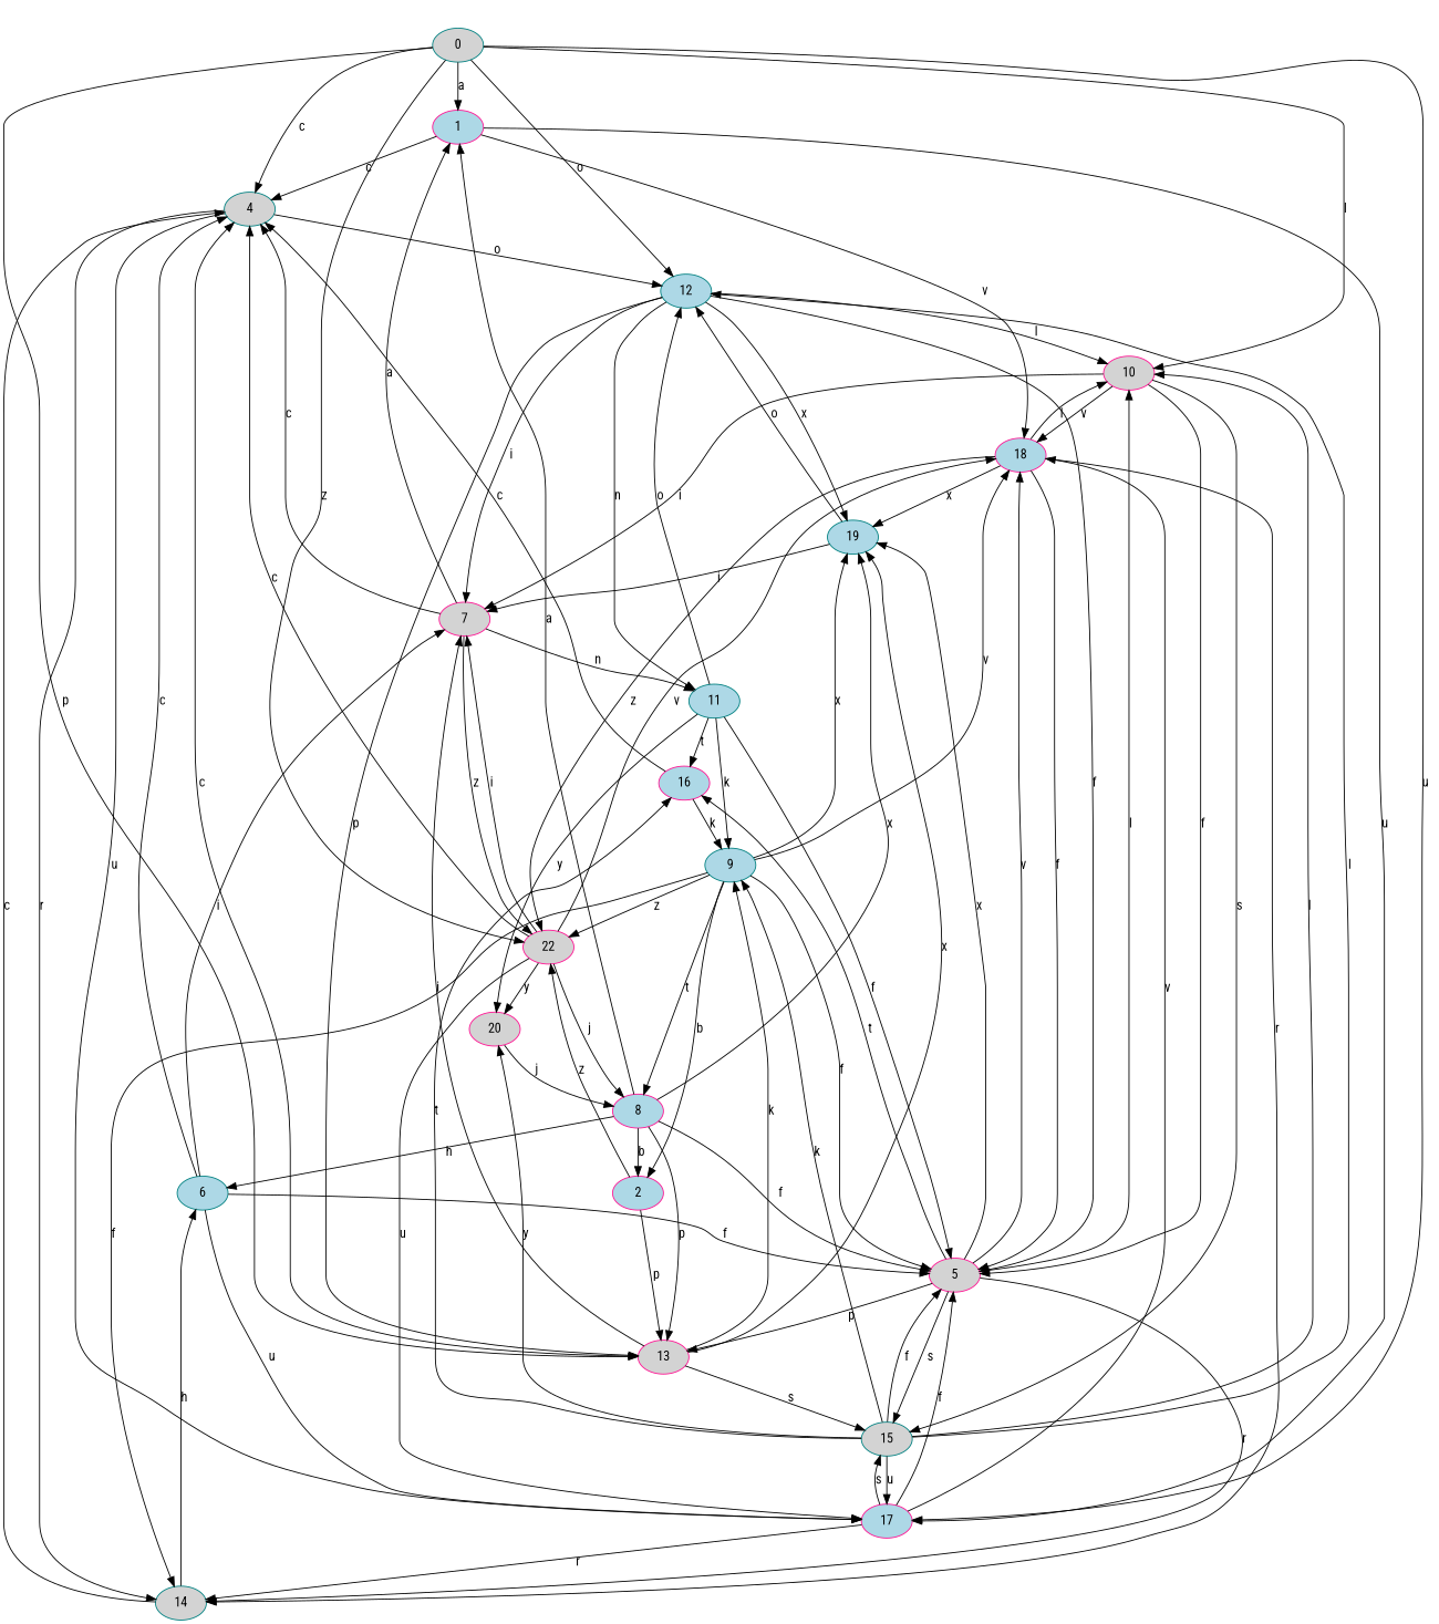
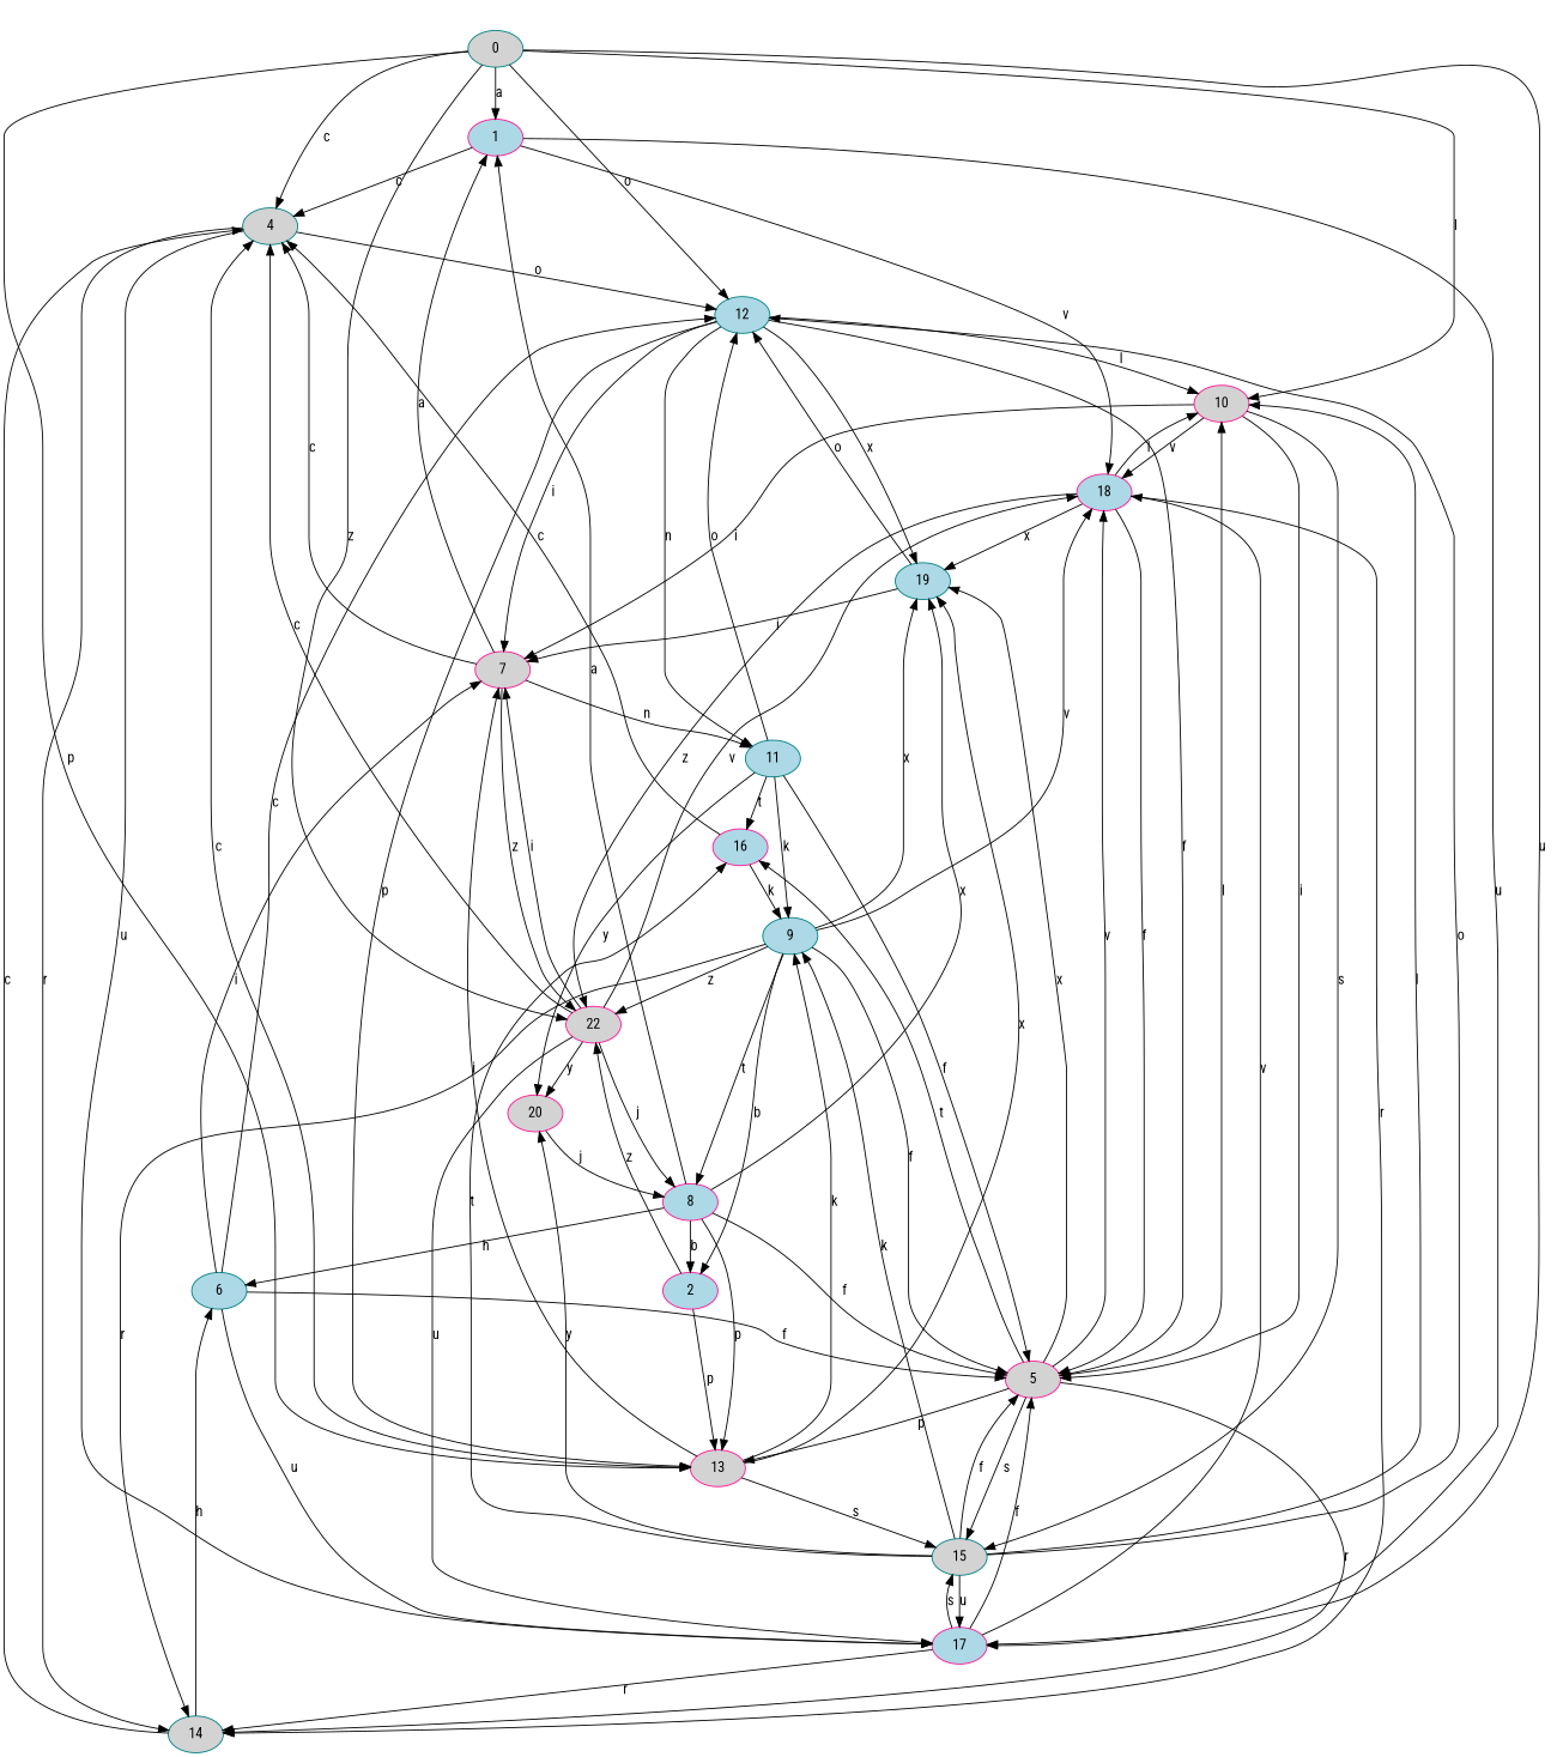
  strict digraph {
    fontname="Roboto Condensed"
    node [color=deeppink fillcolor=lightblue fontname="Roboto Condensed" style=filled]
    edge [fontname="Roboto Condensed"]
    0 [color=teal fillcolor=lightgrey]
    1
    4 [color=teal fillcolor=lightgrey]
    10 [fillcolor=lightgrey]
    12 [color=teal]
    13 [fillcolor=lightgrey]
    17
    22 [fillcolor=lightgrey]
    18
    14 [color=teal fillcolor=lightgrey]
    5 [fillcolor=lightgrey]
    15 [color=teal fillcolor=lightgrey]
    7 [fillcolor=lightgrey]
    19 [color=teal]
    11 [color=teal]
    9 [color=teal]
    8
    20 [fillcolor=lightgrey]
    2
    6 [color=teal]
    16
    0 -> 1 [label=a]
    0 -> 4 [label=c]
    0 -> 10 [label=l]
    0 -> 12 [label=o]
    0 -> 13 [label=p]
    0 -> 17 [label=u]
    0 -> 22 [label=z]
    1 -> 4 [label=c]
    1 -> 17 [label=u]
    1 -> 18 [label=v]
    4 -> 12 [label=o]
    4 -> 17 [label=u]
    4 -> 14 [label=r]
    10 -> 18 [label=v]
-   10 -> 5 [label=f]
+   10 -> 5 [label=i]
    10 -> 15 [label=s]
    10 -> 7 [label=i]
    12 -> 10 [label=l]
    12 -> 13 [label=p]
    12 -> 5 [label=f]
    12 -> 7 [label=i]
    12 -> 19 [label=x]
    12 -> 11 [label=n]
    13 -> 4 [label=c]
    13 -> 15 [label=s]
    13 -> 7 [label=i]
    13 -> 19 [label=x]
    13 -> 9 [label=k]
    17 -> 18 [label=v]
    17 -> 14 [label=r]
    17 -> 5 [label=f]
    17 -> 15 [label=s]
    22 -> 4 [label=c]
    22 -> 17 [label=u]
    22 -> 18 [label=v]
    22 -> 7 [label=i]
    22 -> 8 [label=j]
    22 -> 20 [label=y]
    18 -> 10 [label=l]
    18 -> 22 [label=z]
    18 -> 14 [label=r]
    18 -> 5 [label=f]
    18 -> 19 [label=x]
    14 -> 4 [label=c]
    14 -> 6 [label=h]
    5 -> 10 [label=l]
    5 -> 13 [label=p]
    5 -> 18 [label=v]
    5 -> 14 [label=r]
    5 -> 15 [label=s]
    5 -> 19 [label=x]
    5 -> 16 [label=t]
    15 -> 10 [label=l]
-   15 -> 12 [label=l]
+   15 -> 12 [label=o]
    15 -> 17 [label=u]
    15 -> 5 [label=f]
    15 -> 9 [label=k]
    15 -> 20 [label=y]
    15 -> 16 [label=t]
    7 -> 1 [label=a]
    7 -> 4 [label=c]
    7 -> 22 [label=z]
    7 -> 11 [label=n]
    19 -> 12 [label=o]
    19 -> 7 [label=i]
    11 -> 12 [label=o]
    11 -> 5 [label=f]
    11 -> 9 [label=k]
    11 -> 20 [label=y]
    11 -> 16 [label=t]
    9 -> 22 [label=z]
    9 -> 18 [label=v]
-   9 -> 14 [label=f]
+   9 -> 14 [label=r]
    9 -> 5 [label=f]
    9 -> 19 [label=x]
    9 -> 8 [label=t]
    9 -> 2 [label=b]
    8 -> 1 [label=a]
    8 -> 13 [label=p]
    8 -> 5 [label=f]
    8 -> 19 [label=x]
    8 -> 2 [label=b]
    8 -> 6 [label=h]
    20 -> 8 [label=j]
    2 -> 13 [label=p]
    2 -> 22 [label=z]
-   6 -> 4 [label=c]
+   6 -> 12 [label=c]
    6 -> 17 [label=u]
    6 -> 5 [label=f]
    6 -> 7 [label=i]
    16 -> 4 [label=c]
    16 -> 9 [label=k]
  }
